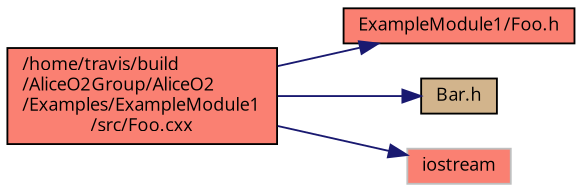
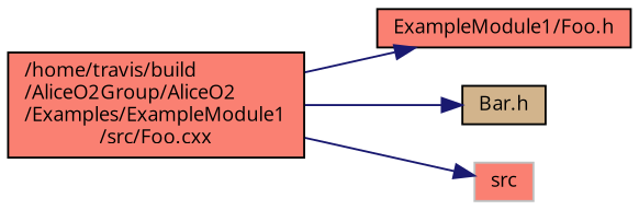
  digraph {
    rankdir=LR
    fontname="Open Sans"
    node [color=black fillcolor=salmon fontname="Open Sans" fontsize=10 shape=record style=filled]
    edge [color=midnightblue fontname="Open Sans" fontsize=10 labelfontname=Helvetica labelfontsize=10 style=solid]
    n1 [fontcolor=black height=0.2 label="/home/travis/build\l/AliceO2Group/AliceO2\l/Examples/ExampleModule1\l/src/Foo.cxx" width=0.4]
    n2 [height=0.2 label="ExampleModule1/Foo.h" width=0.4]
    n3 [height=0.2 label="Bar.h" width=0.4 fillcolor=tan]
-   n4 [color=grey75 height=0.2 label=iostream width=0.4]
+   n4 [color=grey75 height=0.2 label=src width=0.4]
    n1 -> n2
    n1 -> n3
    n1 -> n4
  }
